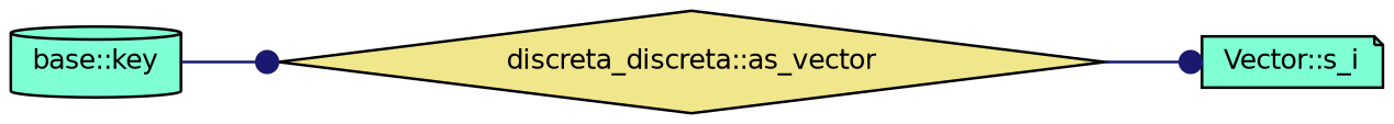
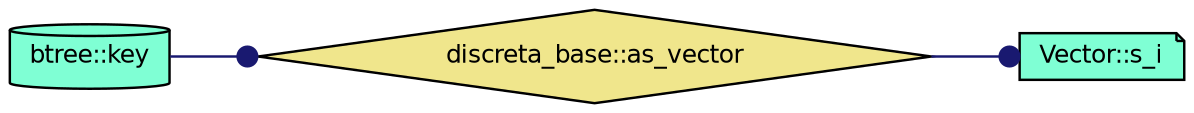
  digraph {
    rankdir=LR
    node [color=black fillcolor=aquamarine fontname=Helvetica fontsize=10 style=filled]
    edge [arrowhead=dot color=midnightblue fontname=Helvetica fontsize=10 labelfontname=Helvetica labelfontsize=10 style=solid]
-   n1 [fontcolor=black height=0.2 label="base::key" shape=cylinder width=0.4]
-   n2 [fillcolor=khaki height=0.2 label="discreta_discreta::as_vector" shape=diamond width=0.4]
+   n1 [fontcolor=black height=0.2 label="btree::key" shape=cylinder width=0.4]
+   n2 [fillcolor=khaki height=0.2 label="discreta_base::as_vector" shape=diamond width=0.4]
    n3 [height=0.2 label="Vector::s_i" shape=note width=0.4]
    n1 -> n2
    n2 -> n3
  }
